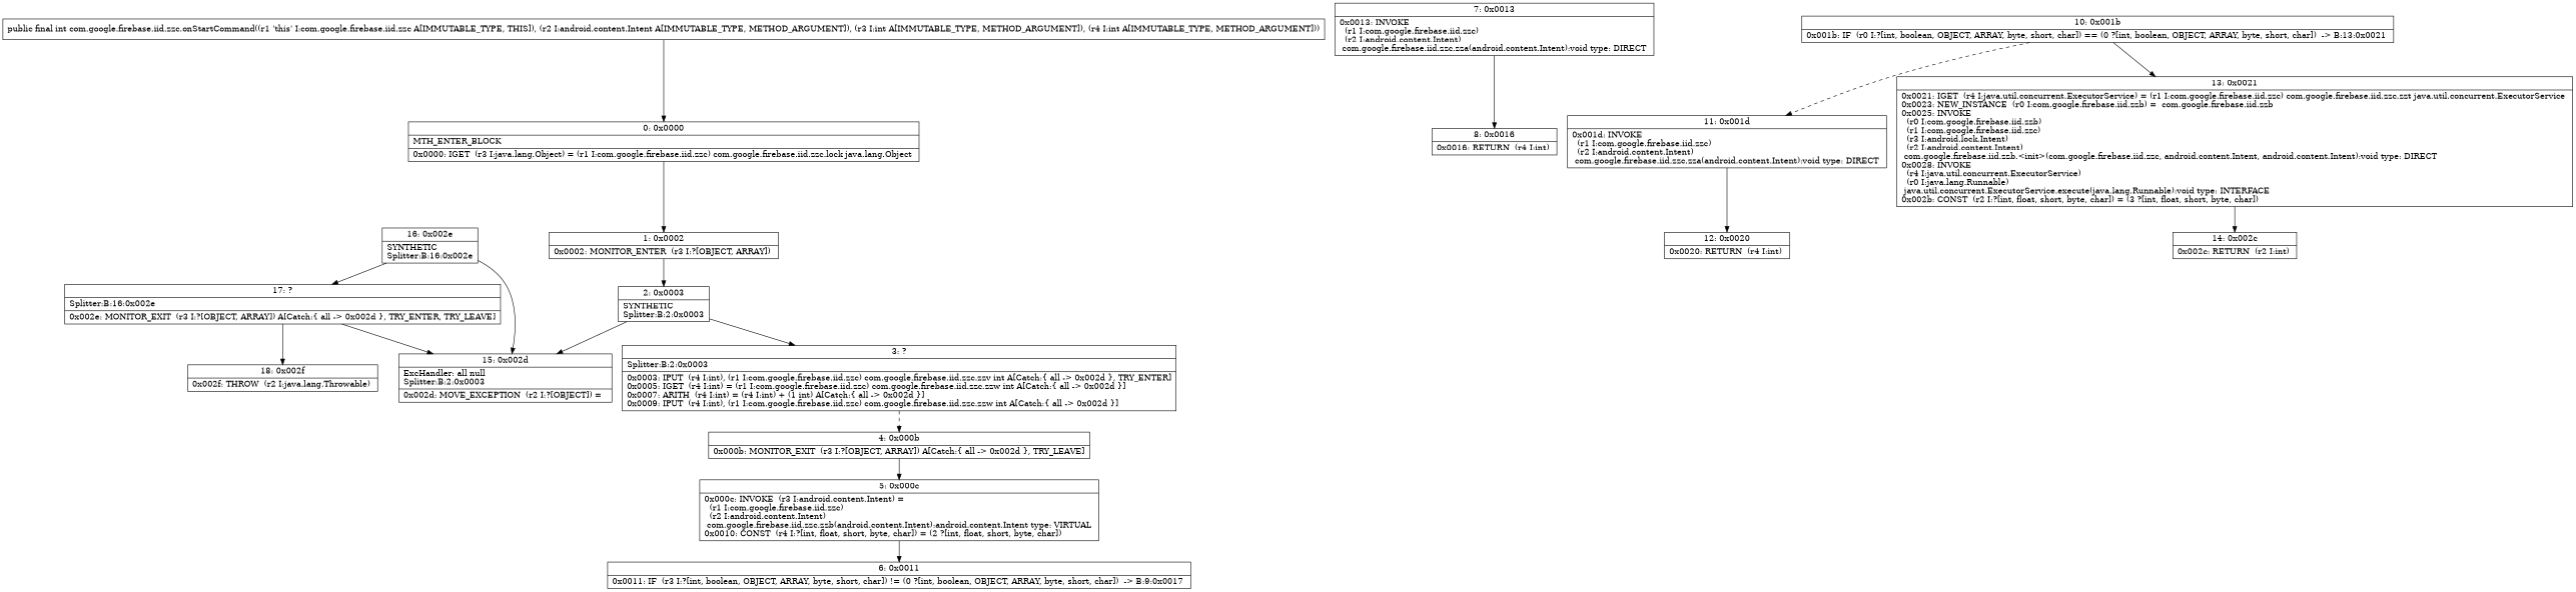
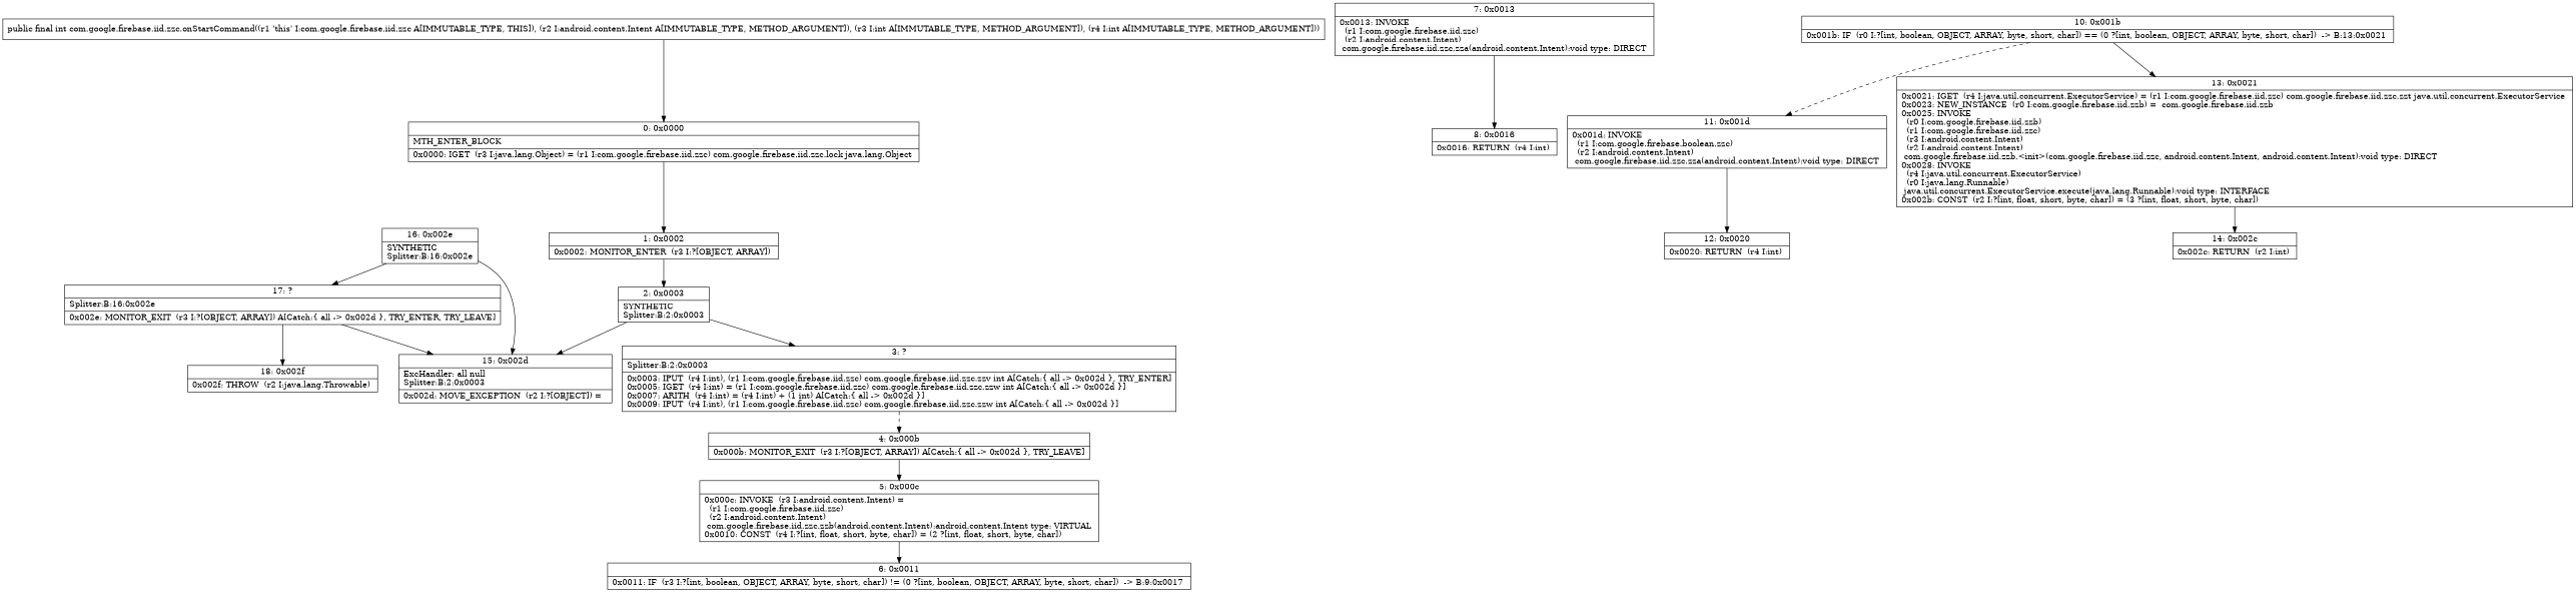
  digraph {
    node [shape=record]
    n1 [label="{0\:\ 0x0000|MTH_ENTER_BLOCK\l|0x0000: IGET  (r3 I:java.lang.Object) = (r1 I:com.google.firebase.iid.zzc) com.google.firebase.iid.zzc.lock java.lang.Object \l}"]
    n2 [label="{1\:\ 0x0002|0x0002: MONITOR_ENTER  (r3 I:?[OBJECT, ARRAY]) \l}"]
    n3 [label="{2\:\ 0x0003|SYNTHETIC\lSplitter:B:2:0x0003\l}"]
    n4 [label="{3\:\ ?|Splitter:B:2:0x0003\l|0x0003: IPUT  (r4 I:int), (r1 I:com.google.firebase.iid.zzc) com.google.firebase.iid.zzc.zzv int A[Catch:\{ all \-\> 0x002d \}, TRY_ENTER]\l0x0005: IGET  (r4 I:int) = (r1 I:com.google.firebase.iid.zzc) com.google.firebase.iid.zzc.zzw int A[Catch:\{ all \-\> 0x002d \}]\l0x0007: ARITH  (r4 I:int) = (r4 I:int) + (1 int) A[Catch:\{ all \-\> 0x002d \}]\l0x0009: IPUT  (r4 I:int), (r1 I:com.google.firebase.iid.zzc) com.google.firebase.iid.zzc.zzw int A[Catch:\{ all \-\> 0x002d \}]\l}"]
    n5 [label="{15\:\ 0x002d|ExcHandler: all null\lSplitter:B:2:0x0003\l|0x002d: MOVE_EXCEPTION  (r2 I:?[OBJECT]) =  \l}"]
    n6 [label="{4\:\ 0x000b|0x000b: MONITOR_EXIT  (r3 I:?[OBJECT, ARRAY]) A[Catch:\{ all \-\> 0x002d \}, TRY_LEAVE]\l}"]
    n7 [label="{5\:\ 0x000c|0x000c: INVOKE  (r3 I:android.content.Intent) = \l  (r1 I:com.google.firebase.iid.zzc)\l  (r2 I:android.content.Intent)\l com.google.firebase.iid.zzc.zzb(android.content.Intent):android.content.Intent type: VIRTUAL \l0x0010: CONST  (r4 I:?[int, float, short, byte, char]) = (2 ?[int, float, short, byte, char]) \l}"]
    n8 [label="{6\:\ 0x0011|0x0011: IF  (r3 I:?[int, boolean, OBJECT, ARRAY, byte, short, char]) != (0 ?[int, boolean, OBJECT, ARRAY, byte, short, char])  \-\> B:9:0x0017 \l}"]
    n9 [label="{7\:\ 0x0013|0x0013: INVOKE  \l  (r1 I:com.google.firebase.iid.zzc)\l  (r2 I:android.content.Intent)\l com.google.firebase.iid.zzc.zza(android.content.Intent):void type: DIRECT \l}"]
    n10 [label="{8\:\ 0x0016|0x0016: RETURN  (r4 I:int) \l}"]
    n11 [label="{10\:\ 0x001b|0x001b: IF  (r0 I:?[int, boolean, OBJECT, ARRAY, byte, short, char]) == (0 ?[int, boolean, OBJECT, ARRAY, byte, short, char])  \-\> B:13:0x0021 \l}"]
-   n12 [label="{11\:\ 0x001d|0x001d: INVOKE  \l  (r1 I:com.google.firebase.iid.zzc)\l  (r2 I:android.content.Intent)\l com.google.firebase.iid.zzc.zza(android.content.Intent):void type: DIRECT \l}"]
-   n13 [label="{13\:\ 0x0021|0x0021: IGET  (r4 I:java.util.concurrent.ExecutorService) = (r1 I:com.google.firebase.iid.zzc) com.google.firebase.iid.zzc.zzt java.util.concurrent.ExecutorService \l0x0023: NEW_INSTANCE  (r0 I:com.google.firebase.iid.zzb) =  com.google.firebase.iid.zzb \l0x0025: INVOKE  \l  (r0 I:com.google.firebase.iid.zzb)\l  (r1 I:com.google.firebase.iid.zzc)\l  (r3 I:android.lock.Intent)\l  (r2 I:android.content.Intent)\l com.google.firebase.iid.zzb.\<init\>(com.google.firebase.iid.zzc, android.content.Intent, android.content.Intent):void type: DIRECT \l0x0028: INVOKE  \l  (r4 I:java.util.concurrent.ExecutorService)\l  (r0 I:java.lang.Runnable)\l java.util.concurrent.ExecutorService.execute(java.lang.Runnable):void type: INTERFACE \l0x002b: CONST  (r2 I:?[int, float, short, byte, char]) = (3 ?[int, float, short, byte, char]) \l}"]
+   n12 [label="{11\:\ 0x001d|0x001d: INVOKE  \l  (r1 I:com.google.firebase.boolean.zzc)\l  (r2 I:android.content.Intent)\l com.google.firebase.iid.zzc.zza(android.content.Intent):void type: DIRECT \l}"]
+   n13 [label="{13\:\ 0x0021|0x0021: IGET  (r4 I:java.util.concurrent.ExecutorService) = (r1 I:com.google.firebase.iid.zzc) com.google.firebase.iid.zzc.zzt java.util.concurrent.ExecutorService \l0x0023: NEW_INSTANCE  (r0 I:com.google.firebase.iid.zzb) =  com.google.firebase.iid.zzb \l0x0025: INVOKE  \l  (r0 I:com.google.firebase.iid.zzb)\l  (r1 I:com.google.firebase.iid.zzc)\l  (r3 I:android.content.Intent)\l  (r2 I:android.content.Intent)\l com.google.firebase.iid.zzb.\<init\>(com.google.firebase.iid.zzc, android.content.Intent, android.content.Intent):void type: DIRECT \l0x0028: INVOKE  \l  (r4 I:java.util.concurrent.ExecutorService)\l  (r0 I:java.lang.Runnable)\l java.util.concurrent.ExecutorService.execute(java.lang.Runnable):void type: INTERFACE \l0x002b: CONST  (r2 I:?[int, float, short, byte, char]) = (3 ?[int, float, short, byte, char]) \l}"]
    n14 [label="{12\:\ 0x0020|0x0020: RETURN  (r4 I:int) \l}"]
    n15 [label="{14\:\ 0x002c|0x002c: RETURN  (r2 I:int) \l}"]
    n16 [label="{16\:\ 0x002e|SYNTHETIC\lSplitter:B:16:0x002e\l}"]
    n17 [label="{17\:\ ?|Splitter:B:16:0x002e\l|0x002e: MONITOR_EXIT  (r3 I:?[OBJECT, ARRAY]) A[Catch:\{ all \-\> 0x002d \}, TRY_ENTER, TRY_LEAVE]\l}"]
    n18 [label="{18\:\ 0x002f|0x002f: THROW  (r2 I:java.lang.Throwable) \l}"]
    n19 [label="{public final int com.google.firebase.iid.zzc.onStartCommand((r1 'this' I:com.google.firebase.iid.zzc A[IMMUTABLE_TYPE, THIS]), (r2 I:android.content.Intent A[IMMUTABLE_TYPE, METHOD_ARGUMENT]), (r3 I:int A[IMMUTABLE_TYPE, METHOD_ARGUMENT]), (r4 I:int A[IMMUTABLE_TYPE, METHOD_ARGUMENT])) }"]
    n1 -> n2
    n2 -> n3
    n3 -> n4
    n3 -> n5
    n4 -> n6 [style=dashed]
    n6 -> n7
    n7 -> n8
    n9 -> n10
    n11 -> n12 [style=dashed]
    n11 -> n13
    n12 -> n14
    n13 -> n15
    n16 -> n5
    n16 -> n17
    n17 -> n5
    n17 -> n18
    n19 -> n1
  }
